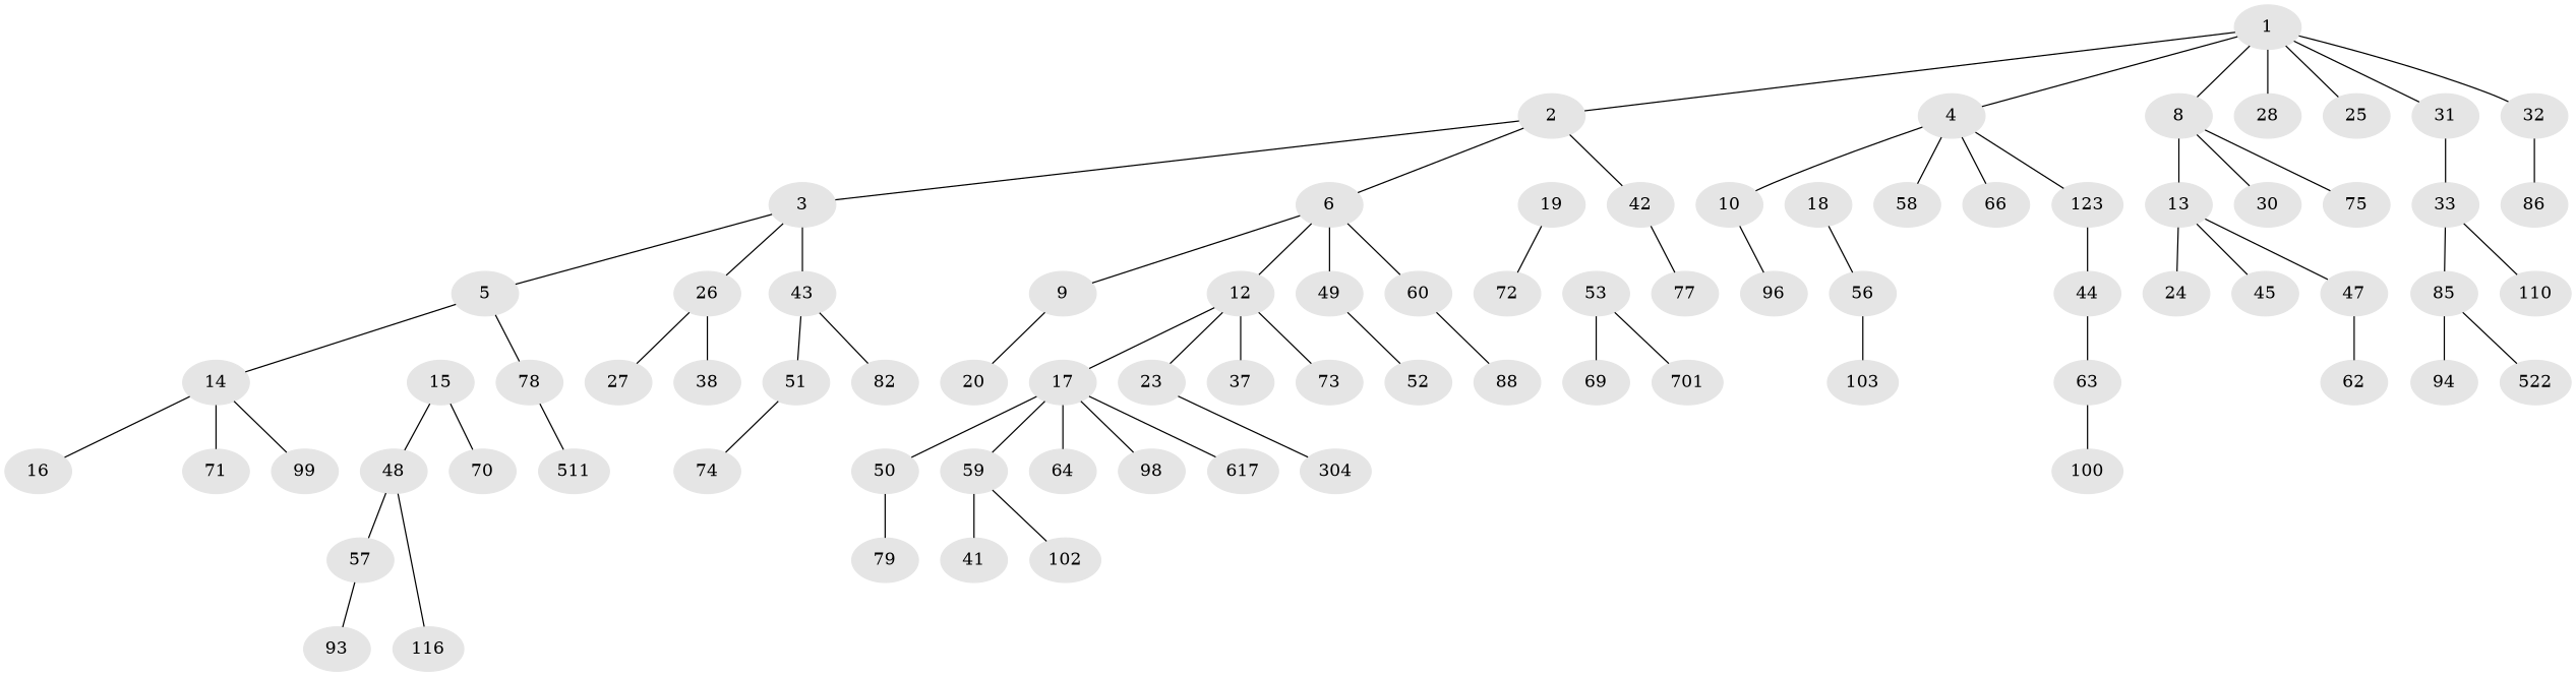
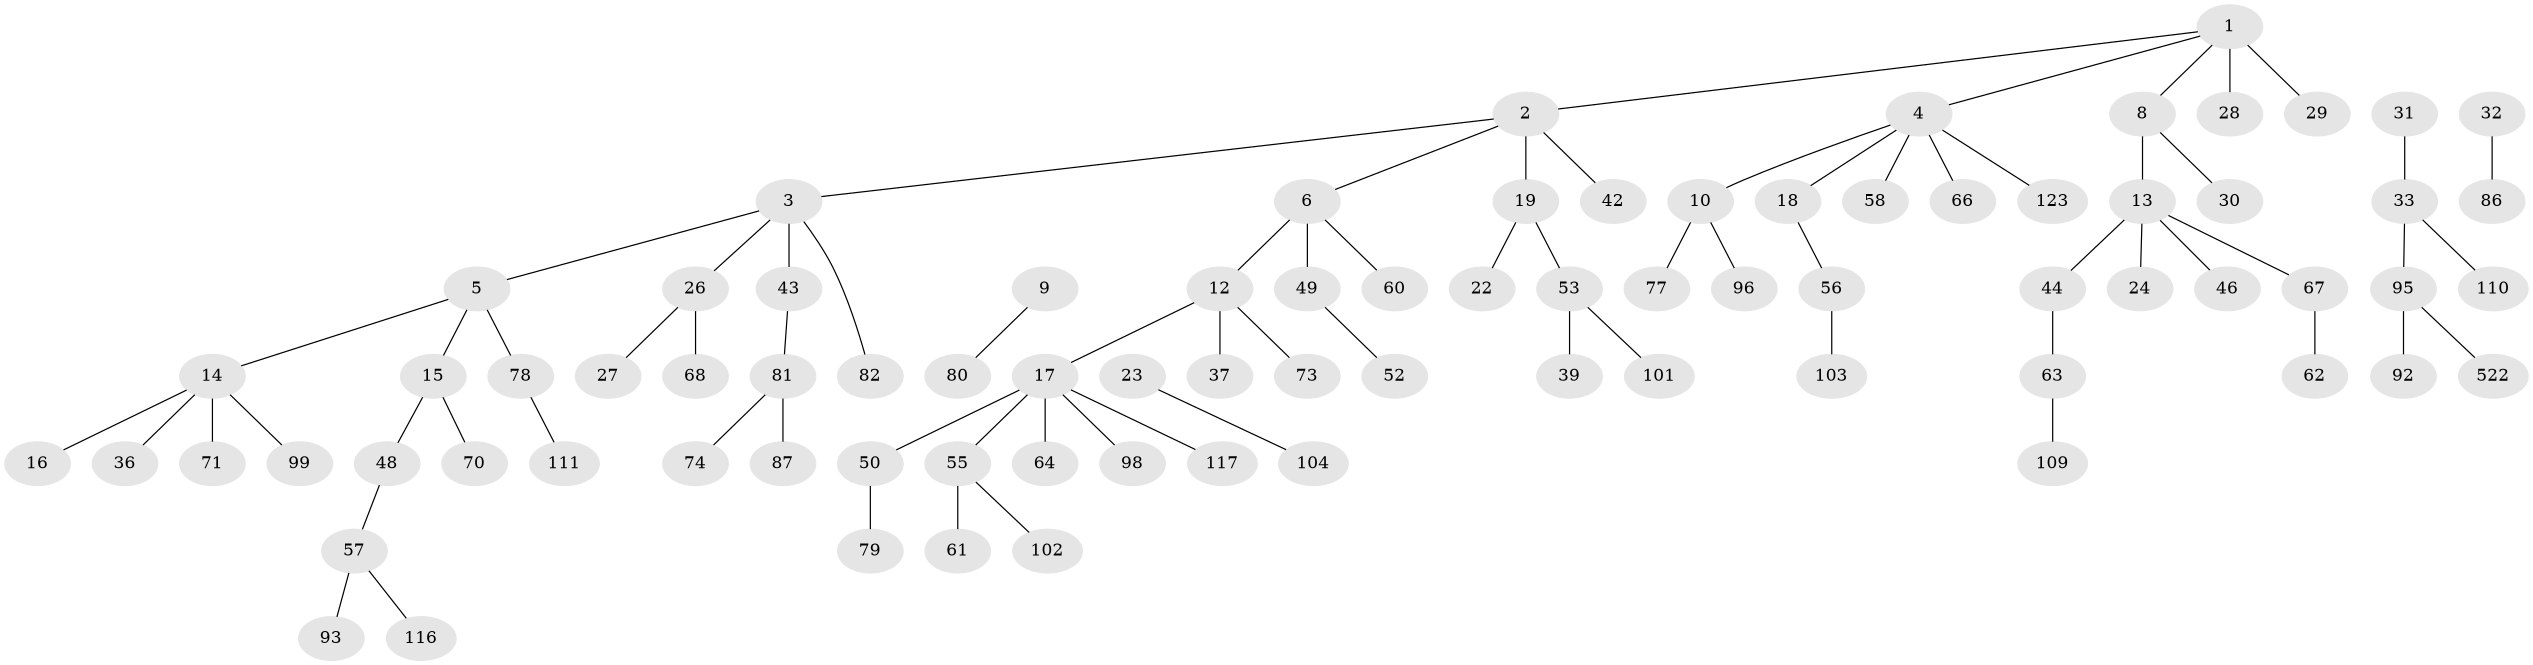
  graph {
    node [color=gray90 style=filled]
    1 [super="+7"]
    2 [super="+91"]
    4 [super="+34"]
    8 [super="+65"]
    28
-   29 [label=25]
+   29
    31
    32 [super="+81"]
    3 [super="+126"]
    6 [super="+25"]
    19 [super="+41"]
    n12 [label=42]
    10 [super="+54"]
    18 [super="+21"]
    58 [super="+121"]
    66 [super="+119"]
    123 [super="+124"]
    13 [super="+42"]
    30 [super="+120"]
-   75
    33 [super="+39"]
    86
    5 [super="+11"]
    26
    43 [super="+67"]
    9 [super="+59"]
    12 [super="+15"]
    49 [super="+106"]
    60
-   22 [label=72]
+   22
    53
    14 [super="+80"]
    n33 [label=15 super="+98"]
    n34 [label=78 super="+109"]
    27
-   38
-   51
+   38 [label=68]
+   51 [label=81]
    82 [super="+95"]
    77 [super="+105"]
    96 [super="+118"]
    56 [super="+89"]
    16
+   36 [super="+45"]
    71
    99
    48
    70 [super="+72"]
-   111 [label=511]
-   20
+   111
+   20 [label=80]
    17 [super="+40"]
    23
    37
    73
    52 [super="+84"]
-   88
    24
    44 [super="+78"]
-   46 [label=45]
-   47 [super="+127"]
+   46
+   47 [super="+127" label=67]
    50 [super="+76"]
-   55 [super="+108" label=59]
+   55 [super="+108"]
    64
    n63 [label=98 super="+125"]
-   117 [label=617]
-   104 [label=304]
+   117
+   104
    63 [super="+115"]
    62
    79
-   61 [label=41]
+   61
    102
    103
-   69 [super="+83"]
-   101 [label=701]
-   85 [super="+114"]
+   69 [super="+83" label=39]
+   101
+   85 [super="+114" label=95]
    110
-   94 [super="+113"]
+   94 [super="+113" label=92]
    n77 [label=522]
    57 [super="+90"]
    74 [super="+112"]
-   100
+   87 [super="+107"]
+   100 [label=109]
    93
    116
    1 -- 2
    1 -- 4
    1 -- 8
    1 -- 28
    1 -- 29
-   1 -- 31
-   1 -- 32
    2 -- 3
    2 -- 6
+   2 -- 19
    2 -- n12
    4 -- 10
+   4 -- 18
    4 -- 58
    4 -- 66
    4 -- 123
    8 -- 13
    8 -- 30
-   8 -- 75
    31 -- 33
    32 -- 86
    3 -- 5
    3 -- 26
    3 -- 43
-   6 -- 9
    6 -- 12
    6 -- 49
    6 -- 60
    19 -- 22
-   n12 -- 77
+   19 -- 53
+   10 -- 77
    10 -- 96
    18 -- 56
    13 -- 24
-   123 -- 44
+   13 -- 44
    13 -- 46
    13 -- 47
    33 -- 85
    33 -- 110
    5 -- 14
+   5 -- n33
    5 -- n34
    26 -- 27
    26 -- 38
    43 -- 51
-   43 -- 82
+   3 -- 82
    9 -- 20
    12 -- 17
-   12 -- 23
    12 -- 37
    12 -- 73
    49 -- 52
-   60 -- 88
    53 -- 69
    53 -- 101
    14 -- 16
+   14 -- 36
    14 -- 71
    14 -- 99
    n33 -- 48
    n33 -- 70
    n34 -- 111
    51 -- 74
+   51 -- 87
    56 -- 103
    48 -- 57
    17 -- 50
    17 -- 55
    17 -- 64
    17 -- n63
    17 -- 117
    23 -- 104
    44 -- 63
    47 -- 62
    50 -- 79
    55 -- 61
    55 -- 102
    63 -- 100
    85 -- 94
    85 -- n77
    57 -- 93
-   48 -- 116
+   57 -- 116
  }
